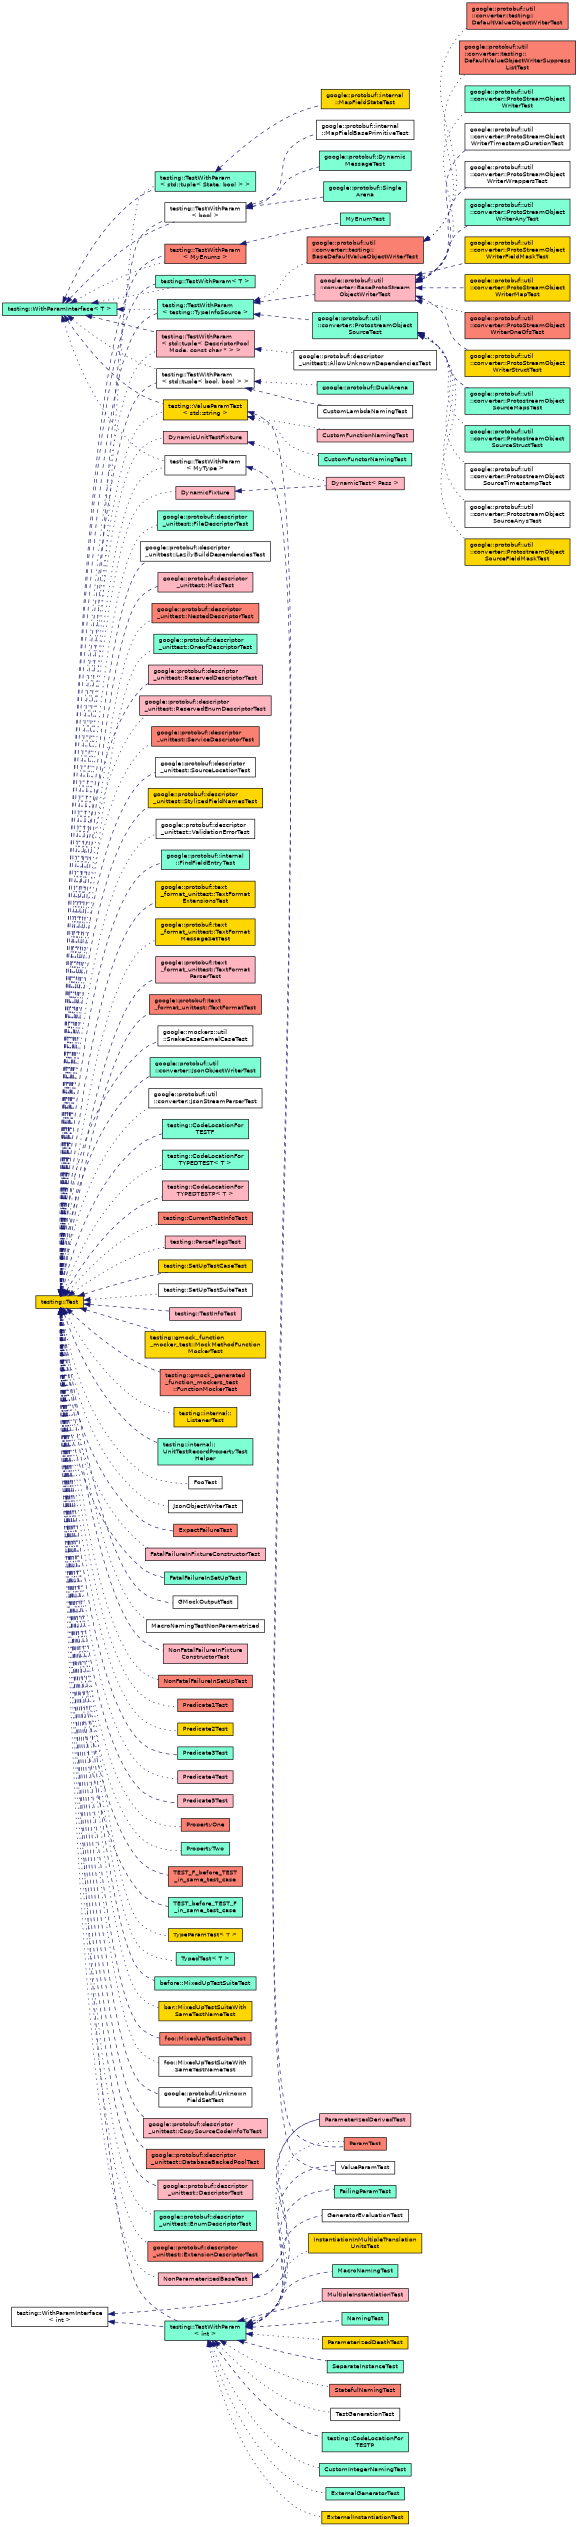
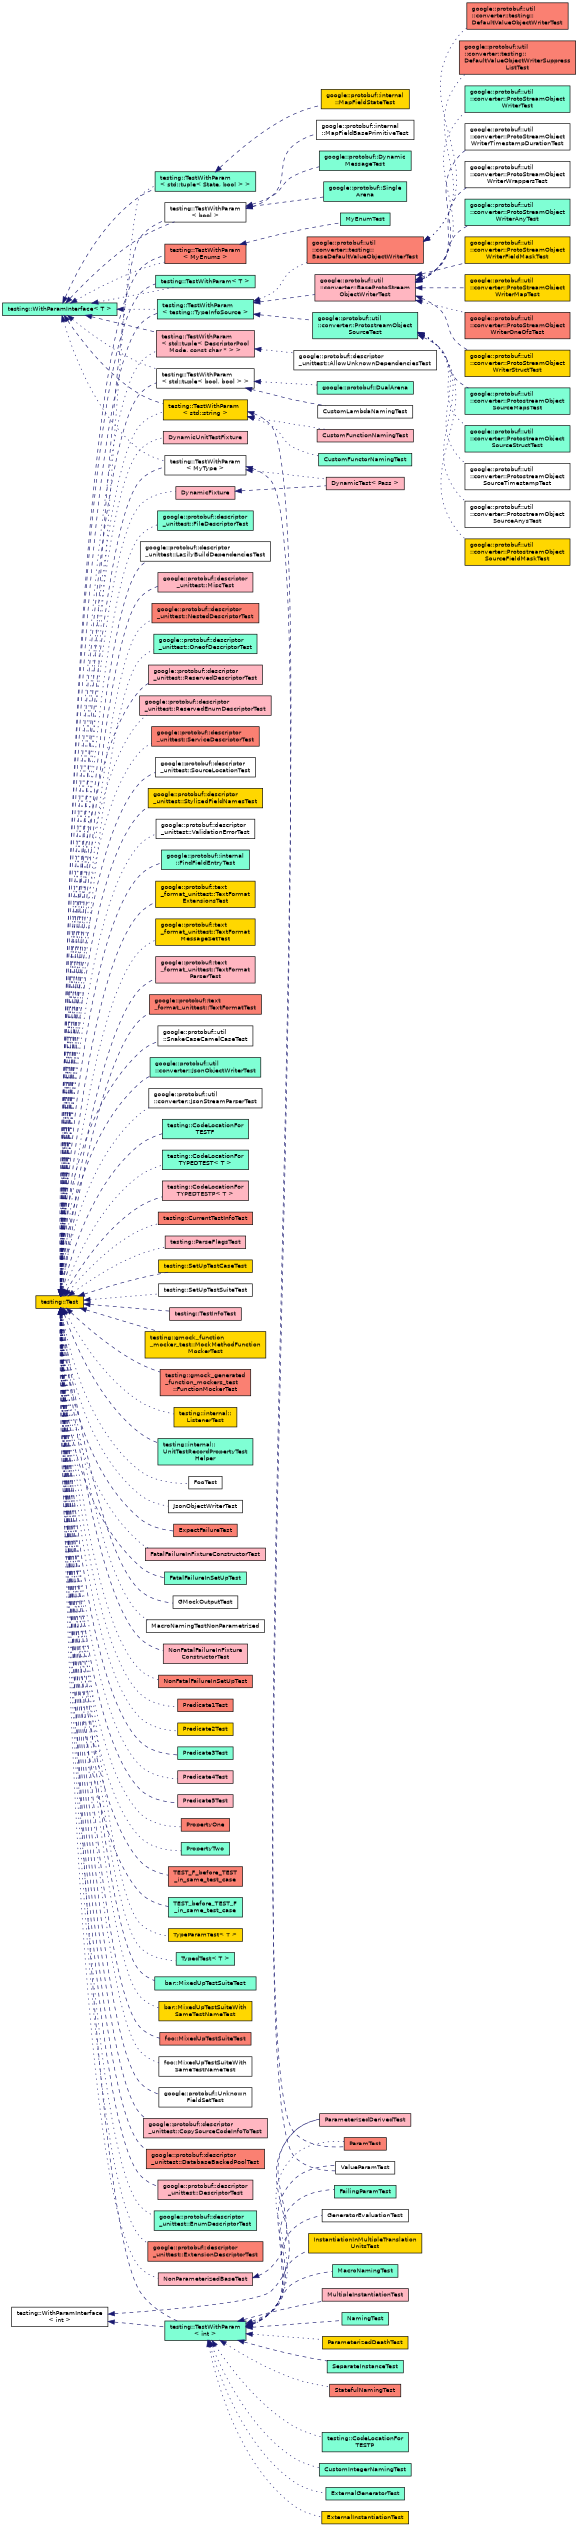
  digraph {
    rankdir=LR
    node [color=black fillcolor=aquamarine fontname=Helvetica fontsize=10 shape=record style=filled]
    edge [color=midnightblue dir=back fontname=Helvetica fontsize=10 labelfontname=Helvetica labelfontsize=10 style=dashed]
    n1 [fillcolor=gold height=0.2 label="testing::Test" width=0.4]
    n2 [fillcolor=white height=0.2 label="testing::TestWithParam\l\< std::tuple\< bool, bool \> \>" width=0.4]
-   n3 [fillcolor=gold height=0.2 label="testing::ValueParamTest\l\< std::string \>" width=0.4]
+   n3 [fillcolor=gold height=0.2 label="testing::TestWithParam\l\< std::string \>" width=0.4]
    n4 [height=0.2 label="testing::TestWithParam\l\< int \>" width=0.4]
    n5 [fillcolor=white height=0.2 label="testing::TestWithParam\l\< MyType \>" width=0.4]
    n6 [height=0.2 label="testing::TestWithParam\l\< std::tuple\< State, bool \> \>" width=0.4]
    n7 [fillcolor=white height=0.2 label="testing::TestWithParam\l\< bool \>" width=0.4]
    n8 [fillcolor=salmon height=0.2 label="testing::TestWithParam\l\< MyEnums \>" width=0.4]
    n9 [height=0.2 label="testing::TestWithParam\l\< testing::TypeInfoSource \>" width=0.4]
    n10 [fillcolor=lightpink height=0.2 label="testing::TestWithParam\l\< std::tuple\< DescriptorPool\lMode, const char * \> \>" width=0.4]
    n11 [fillcolor=white height=0.2 label=FooTest width=0.4]
    n12 [fillcolor=white height=0.2 label=JsonObjectWriterTest width=0.4]
    n13 [fillcolor=lightpink height=0.2 label=DynamicFixture width=0.4]
    n14 [fillcolor=lightpink height=0.2 label=DynamicUnitTestFixture width=0.4]
    n15 [fillcolor=salmon height=0.2 label=ExpectFailureTest width=0.4]
    n16 [fillcolor=lightpink height=0.2 label=FatalFailureInFixtureConstructorTest width=0.4]
    n17 [height=0.2 label=FatalFailureInSetUpTest width=0.4]
    n18 [fillcolor=white height=0.2 label=GMockOutputTest width=0.4]
    n19 [fillcolor=white height=0.2 label=MacroNamingTestNonParametrized width=0.4]
    n20 [fillcolor=lightpink height=0.2 label="NonFatalFailureInFixture\lConstructorTest" width=0.4]
    n21 [fillcolor=salmon height=0.2 label=NonFatalFailureInSetUpTest width=0.4]
    n22 [fillcolor=lightpink height=0.2 label=NonParameterizedBaseTest width=0.4]
    n23 [fillcolor=salmon height=0.2 label=Predicate1Test width=0.4]
    n24 [fillcolor=gold height=0.2 label=Predicate2Test width=0.4]
    n25 [height=0.2 label=Predicate3Test width=0.4]
    n26 [fillcolor=lightpink height=0.2 label=Predicate4Test width=0.4]
    n27 [fillcolor=lightpink height=0.2 label=Predicate5Test width=0.4]
    n28 [fillcolor=salmon height=0.2 label=PropertyOne width=0.4]
    n29 [height=0.2 label=PropertyTwo width=0.4]
    n30 [fillcolor=salmon height=0.2 label="TEST_F_before_TEST\l_in_same_test_case" width=0.4]
    n31 [height=0.2 label="TEST_before_TEST_F\l_in_same_test_case" width=0.4]
    n32 [fillcolor=gold height=0.2 label="TypeParamTest\< T \>" width=0.4]
    n33 [height=0.2 label="TypedTest\< T \>" width=0.4]
-   n34 [height=0.2 label="before::MixedUpTestSuiteTest" width=0.4]
+   n34 [height=0.2 label="bar::MixedUpTestSuiteTest" width=0.4]
    n35 [fillcolor=gold height=0.2 label="bar::MixedUpTestSuiteWith\lSameTestNameTest" width=0.4]
    n36 [fillcolor=salmon height=0.2 label="foo::MixedUpTestSuiteTest" width=0.4]
    n37 [fillcolor=white height=0.2 label="foo::MixedUpTestSuiteWith\lSameTestNameTest" width=0.4]
    n38 [fillcolor=white height=0.2 label="google::protobuf::Unknown\lFieldSetTest" width=0.4]
    n39 [fillcolor=lightpink height=0.2 label="google::protobuf::descriptor\l_unittest::CopySourceCodeInfoToTest" width=0.4]
    n40 [fillcolor=salmon height=0.2 label="google::protobuf::descriptor\l_unittest::DatabaseBackedPoolTest" width=0.4]
    n41 [fillcolor=lightpink height=0.2 label="google::protobuf::descriptor\l_unittest::DescriptorTest" width=0.4]
    n42 [height=0.2 label="google::protobuf::descriptor\l_unittest::EnumDescriptorTest" width=0.4]
    n43 [fillcolor=salmon height=0.2 label="google::protobuf::descriptor\l_unittest::ExtensionDescriptorTest" width=0.4]
    n44 [height=0.2 label="google::protobuf::descriptor\l_unittest::FileDescriptorTest" width=0.4]
    n45 [fillcolor=white height=0.2 label="google::protobuf::descriptor\l_unittest::LazilyBuildDependenciesTest" width=0.4]
    n46 [fillcolor=lightpink height=0.2 label="google::protobuf::descriptor\l_unittest::MiscTest" width=0.4]
    n47 [fillcolor=salmon height=0.2 label="google::protobuf::descriptor\l_unittest::NestedDescriptorTest" width=0.4]
    n48 [height=0.2 label="google::protobuf::descriptor\l_unittest::OneofDescriptorTest" width=0.4]
    n49 [fillcolor=lightpink height=0.2 label="google::protobuf::descriptor\l_unittest::ReservedDescriptorTest" width=0.4]
    n50 [fillcolor=lightpink height=0.2 label="google::protobuf::descriptor\l_unittest::ReservedEnumDescriptorTest" width=0.4]
    n51 [fillcolor=salmon height=0.2 label="google::protobuf::descriptor\l_unittest::ServiceDescriptorTest" width=0.4]
    n52 [fillcolor=white height=0.2 label="google::protobuf::descriptor\l_unittest::SourceLocationTest" width=0.4]
    n53 [fillcolor=gold height=0.2 label="google::protobuf::descriptor\l_unittest::StylizedFieldNamesTest" width=0.4]
    n54 [fillcolor=white height=0.2 label="google::protobuf::descriptor\l_unittest::ValidationErrorTest" width=0.4]
    n55 [height=0.2 label="google::protobuf::internal\l::FindFieldEntryTest" width=0.4]
    n56 [fillcolor=gold height=0.2 label="google::protobuf::text\l_format_unittest::TextFormat\lExtensionsTest" width=0.4]
    n57 [fillcolor=gold height=0.2 label="google::protobuf::text\l_format_unittest::TextFormat\lMessageSetTest" width=0.4]
    n58 [fillcolor=lightpink height=0.2 label="google::protobuf::text\l_format_unittest::TextFormat\lParserTest" width=0.4]
    n59 [fillcolor=salmon height=0.2 label="google::protobuf::text\l_format_unittest::TextFormatTest" width=0.4]
-   n60 [fillcolor=white height=0.2 label="google::mockers::util\l::SnakeCaseCamelCaseTest" width=0.4]
+   n60 [fillcolor=white height=0.2 label="google::protobuf::util\l::SnakeCaseCamelCaseTest" width=0.4]
    n61 [height=0.2 label="google::protobuf::util\l::converter::JsonObjectWriterTest" width=0.4]
    n62 [fillcolor=white height=0.2 label="google::protobuf::util\l::converter::JsonStreamParserTest" width=0.4]
    n63 [height=0.2 label="testing::CodeLocationFor\lTESTF" width=0.4]
    n64 [height=0.2 label="testing::CodeLocationFor\lTYPEDTEST\< T \>" width=0.4]
    n65 [fillcolor=lightpink height=0.2 label="testing::CodeLocationFor\lTYPEDTESTP\< T \>" width=0.4]
    n66 [fillcolor=salmon height=0.2 label="testing::CurrentTestInfoTest" width=0.4]
    n67 [fillcolor=lightpink height=0.2 label="testing::ParseFlagsTest" width=0.4]
    n68 [fillcolor=gold height=0.2 label="testing::SetUpTestCaseTest" width=0.4]
    n69 [fillcolor=white height=0.2 label="testing::SetUpTestSuiteTest" width=0.4]
    n70 [fillcolor=lightpink height=0.2 label="testing::TestInfoTest" width=0.4]
    n71 [height=0.2 label="testing::TestWithParam\< T \>" width=0.4]
    n72 [fillcolor=gold height=0.2 label="testing::gmock_function\l_mocker_test::MockMethodFunction\lMockerTest" width=0.4]
    n73 [fillcolor=salmon height=0.2 label="testing::gmock_generated\l_function_mockers_test\l::FunctionMockerTest" width=0.4]
    n74 [fillcolor=gold height=0.2 label="testing::internal::\lListenerTest" width=0.4]
    n75 [height=0.2 label="testing::internal::\lUnitTestRecordPropertyTest\lHelper" width=0.4]
    n76 [height=0.2 label="google::protobuf::DualArena" width=0.4]
    n77 [fillcolor=white height=0.2 label=CustomLambdaNamingTest width=0.4]
    n78 [fillcolor=lightpink height=0.2 label=CustomFunctionNamingTest width=0.4]
    n79 [height=0.2 label=CustomFunctorNamingTest width=0.4]
    n80 [fillcolor=salmon height=0.2 label=ParamTest width=0.4]
    n81 [height=0.2 label=CustomIntegerNamingTest width=0.4]
    n82 [height=0.2 label=ExternalGeneratorTest width=0.4]
    n83 [fillcolor=gold height=0.2 label=ExternalInstantiationTest width=0.4]
    n84 [height=0.2 label=FailingParamTest width=0.4]
    n85 [fillcolor=white height=0.2 label=GeneratorEvaluationTest width=0.4]
    n86 [fillcolor=gold height=0.2 label="InstantiationInMultipleTranslation\lUnitsTest" width=0.4]
    n87 [height=0.2 label=MacroNamingTest width=0.4]
    n88 [fillcolor=lightpink height=0.2 label=MultipleInstantiationTest width=0.4]
    n89 [height=0.2 label=NamingTest width=0.4]
    n90 [fillcolor=gold height=0.2 label=ParameterizedDeathTest width=0.4]
    n91 [height=0.2 label=SeparateInstanceTest width=0.4]
    n92 [fillcolor=salmon height=0.2 label=StatefulNamingTest width=0.4]
-   n93 [fillcolor=white height=0.2 label=TestGenerationTest width=0.4]
    n94 [fillcolor=white height=0.2 label=ValueParamTest width=0.4]
    n95 [height=0.2 label="testing::CodeLocationFor\lTESTP" width=0.4]
    n96 [fillcolor=gold height=0.2 label="google::protobuf::internal\l::MapFieldStateTest" width=0.4]
    n97 [height=0.2 label="google::protobuf::Dynamic\lMessageTest" width=0.4]
    n98 [height=0.2 label="google::protobuf::Single\lArena" width=0.4]
    n99 [fillcolor=white height=0.2 label="google::protobuf::internal\l::MapFieldBasePrimitiveTest" width=0.4]
    n100 [height=0.2 label=MyEnumTest width=0.4]
    n101 [fillcolor=lightpink height=0.2 label="google::protobuf::util\l::converter::BaseProtoStream\lObjectWriterTest" width=0.4]
    n102 [height=0.2 label="google::protobuf::util\l::converter::ProtostreamObject\lSourceTest" width=0.4]
    n103 [fillcolor=salmon height=0.2 label="google::protobuf::util\l::converter::testing::\lBaseDefaultValueObjectWriterTest" width=0.4]
    n104 [fillcolor=white height=0.2 label="google::protobuf::descriptor\l_unittest::AllowUnknownDependenciesTest" width=0.4]
    n105 [fillcolor=lightpink height=0.2 label="DynamicTest\< Pass \>" width=0.4]
    n106 [fillcolor=lightpink height=0.2 label=ParameterizedDerivedTest width=0.4]
    n107 [height=0.2 label="google::protobuf::util\l::converter::ProtoStreamObject\lWriterAnyTest" width=0.4]
    n108 [fillcolor=gold height=0.2 label="google::protobuf::util\l::converter::ProtoStreamObject\lWriterFieldMaskTest" width=0.4]
    n109 [fillcolor=gold height=0.2 label="google::protobuf::util\l::converter::ProtoStreamObject\lWriterMapTest" width=0.4]
    n110 [fillcolor=salmon height=0.2 label="google::protobuf::util\l::converter::ProtoStreamObject\lWriterOneOfsTest" width=0.4]
    n111 [fillcolor=gold height=0.2 label="google::protobuf::util\l::converter::ProtoStreamObject\lWriterStructTest" width=0.4]
    n112 [height=0.2 label="google::protobuf::util\l::converter::ProtoStreamObject\lWriterTest" width=0.4]
    n113 [fillcolor=white height=0.2 label="google::protobuf::util\l::converter::ProtoStreamObject\lWriterTimestampDurationTest" width=0.4]
    n114 [fillcolor=white height=0.2 label="google::protobuf::util\l::converter::ProtoStreamObject\lWriterWrappersTest" width=0.4]
    n115 [fillcolor=white height=0.2 label="google::protobuf::util\l::converter::ProtostreamObject\lSourceAnysTest" width=0.4]
    n116 [fillcolor=gold height=0.2 label="google::protobuf::util\l::converter::ProtostreamObject\lSourceFieldMaskTest" width=0.4]
    n117 [height=0.2 label="google::protobuf::util\l::converter::ProtostreamObject\lSourceMapsTest" width=0.4]
    n118 [height=0.2 label="google::protobuf::util\l::converter::ProtostreamObject\lSourceStructTest" width=0.4]
    n119 [fillcolor=white height=0.2 label="google::protobuf::util\l::converter::ProtostreamObject\lSourceTimestampTest" width=0.4]
    n120 [fillcolor=salmon height=0.2 label="google::protobuf::util\l::converter::testing::\lDefaultValueObjectWriterSuppress\lListTest" width=0.4]
    n121 [fillcolor=salmon height=0.2 label="google::protobuf::util\l::converter::testing::\lDefaultValueObjectWriterTest" width=0.4]
    n122 [height=0.2 label="testing::WithParamInterface\< T \>" width=0.4]
    n123 [fillcolor=white height=0.2 label="testing::WithParamInterface\l\< int \>" width=0.4]
    n1 -> n2
    n1 -> n3 [style=dotted]
    n1 -> n4
-   n1 -> n5 [style=dotted]
+   n1 -> n5
    n1 -> n6 [style=dotted]
    n1 -> n7
    n1 -> n8
    n1 -> n9
    n1 -> n10 [style=dotted]
    n1 -> n11 [style=dotted]
    n1 -> n12 [style=dotted]
    n1 -> n13 [style=dotted]
    n1 -> n14 [style=dotted]
    n1 -> n15
    n1 -> n16 [style=dotted]
    n1 -> n17
    n1 -> n18
    n1 -> n19 [style=dotted]
    n1 -> n20
    n1 -> n21 [style=dotted]
    n1 -> n22 [style=dotted]
    n1 -> n23 [style=dotted]
    n1 -> n24 [style=dotted]
    n1 -> n25
    n1 -> n26 [style=dotted]
    n1 -> n27
    n1 -> n28 [style=dotted]
    n1 -> n29 [style=dotted]
    n1 -> n30
    n1 -> n31
    n1 -> n32 [style=dotted]
    n1 -> n33 [style=dotted]
    n1 -> n34
    n1 -> n35 [style=dotted]
    n1 -> n36
    n1 -> n37 [style=dotted]
    n1 -> n38
    n1 -> n39
    n1 -> n40
    n1 -> n41
    n1 -> n42 [style=dotted]
    n1 -> n43 [style=dotted]
    n1 -> n44 [style=dotted]
    n1 -> n45
    n1 -> n46
    n1 -> n47 [style=dotted]
    n1 -> n48 [style=dotted]
    n1 -> n49
    n1 -> n50 [style=dotted]
    n1 -> n51 [style=dotted]
    n1 -> n52
    n1 -> n53
    n1 -> n54 [style=dotted]
    n1 -> n55
    n1 -> n56
    n1 -> n57 [style=dotted]
    n1 -> n58
    n1 -> n59
    n1 -> n60
    n1 -> n61
    n1 -> n62 [style=dotted]
    n1 -> n63
    n1 -> n64 [style=dotted]
    n1 -> n65
    n1 -> n66 [style=dotted]
    n1 -> n67 [style=dotted]
    n1 -> n68
    n1 -> n69 [style=dotted]
    n1 -> n70
    n1 -> n71
    n1 -> n72
    n1 -> n73
    n1 -> n74 [style=dotted]
    n1 -> n75
    n2 -> n76 [style=dotted]
    n2 -> n77
    n3 -> n78 [style=dotted]
    n3 -> n79 [style=dotted]
    n3 -> n80
    n4 -> n80 [style=dotted]
    n4 -> n81 [style=dotted]
    n4 -> n82 [style=dotted]
    n4 -> n83 [style=dotted]
    n4 -> n84
    n4 -> n85
-   n4 -> n86 [style=dotted]
+   n4 -> n86
    n4 -> n87
    n4 -> n88
    n4 -> n89
    n4 -> n90 [style=dotted]
    n4 -> n91
    n4 -> n92 [style=dotted]
-   n4 -> n93 [style=dotted]
    n4 -> n94
-   n4 -> n95
+   n4 -> n95 [style=dotted]
    n5 -> n94
    n6 -> n96
    n7 -> n97
    n7 -> n98
    n7 -> n99
    n8 -> n100
    n9 -> n101
    n9 -> n102
    n9 -> n103 [style=dotted]
    n10 -> n104 [style=dotted]
    n13 -> n105
-   n14 -> n105 [style=dotted]
+   n5 -> n105 [style=dotted]
    n22 -> n106
    n101 -> n107
    n101 -> n108
    n101 -> n109
    n101 -> n110 [style=dotted]
    n101 -> n111
    n101 -> n112 [style=dotted]
    n101 -> n113
    n101 -> n114
    n102 -> n115 [style=dotted]
    n102 -> n116 [style=dotted]
    n102 -> n117
    n102 -> n118 [style=dotted]
    n102 -> n119 [style=dotted]
    n103 -> n120 [style=dotted]
    n103 -> n121 [style=dotted]
    n122 -> n2 [style=dotted]
    n122 -> n3
    n122 -> n5 [style=dotted]
    n122 -> n6
    n122 -> n7
    n122 -> n8 [style=dotted]
    n122 -> n9 [style=dotted]
    n122 -> n10
    n122 -> n71 [style=dotted]
    n123 -> n4
    n123 -> n106
  }
